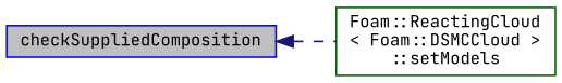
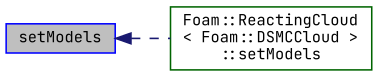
  digraph {
    rankdir=LR
    fontname="JetBrains Mono"
    node [fontname="JetBrains Mono" fontsize=10 shape=record]
-   n1 [color=blue fillcolor=grey75 fontcolor=black height=0.2 label=checkSuppliedComposition style=filled width=0.4]
+   n1 [color=blue fillcolor=grey75 fontcolor=black height=0.2 label=setModels style=filled width=0.4]
    n2 [color=darkgreen height=0.2 label="Foam::ReactingCloud\l\< Foam::DSMCCloud \>\l::setModels" width=0.4]
    n1 -> n2 [color=midnightblue dir=back fontname="JetBrains Mono" fontsize=10 labelfontname=Helvetica labelfontsize=10 style=dashed]
  }
